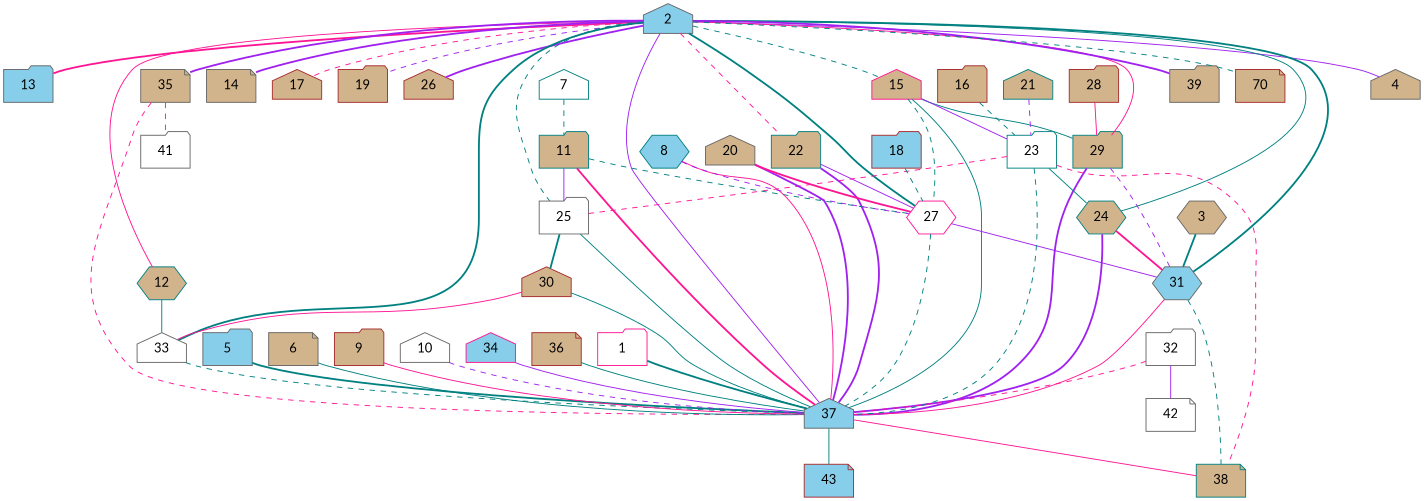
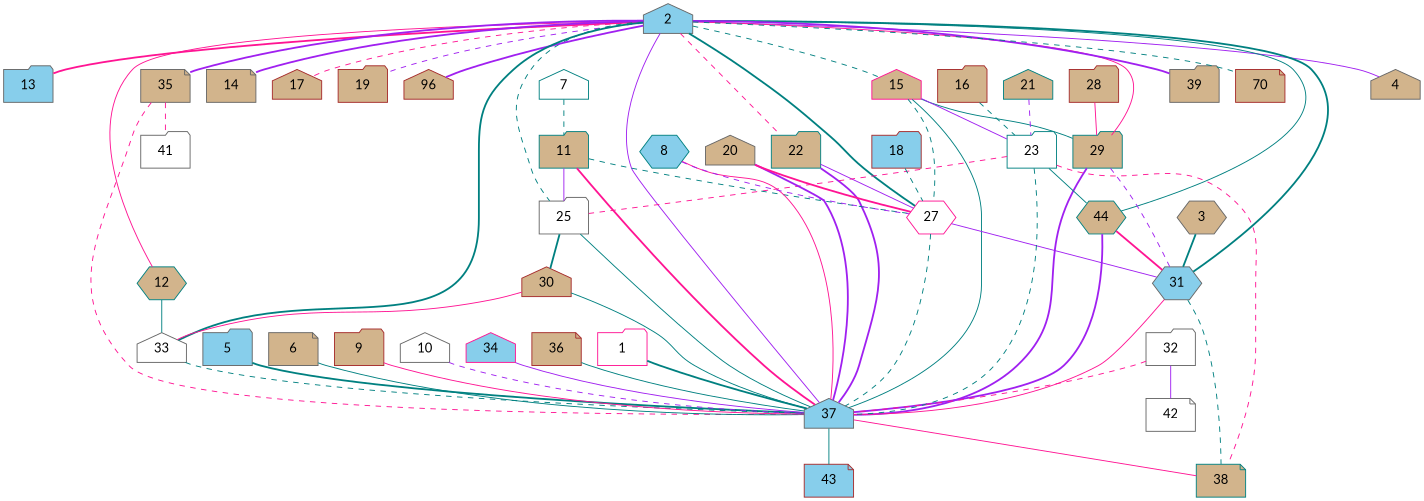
  graph {
    fontname=Lato
    node [color=gray40 fillcolor=tan fontname=Lato shape=folder style=filled]
    edge [color=teal fontname=Lato style=solid weight=1.0]
    1 [color=deeppink fillcolor=white]
    37 [fillcolor=skyblue shape=house]
    38 [color=teal shape=note]
    43 [color=brown fillcolor=skyblue shape=note]
    2 [fillcolor=skyblue shape=house]
    4 [shape=house]
    12 [color=teal shape=hexagon]
    13 [fillcolor=skyblue]
    14 [shape=note]
    15 [color=deeppink shape=house]
    17 [color=brown shape=house]
    19 [color=brown]
    22 [color=teal]
-   24 [color=teal shape=hexagon]
+   24 [color=teal shape=hexagon label=44]
    25 [fillcolor=white]
-   26 [color=brown shape=house]
+   26 [color=brown shape=house label=96]
    27 [color=deeppink fillcolor=white shape=hexagon]
    29 [color=teal]
    31 [fillcolor=skyblue shape=hexagon]
    33 [fillcolor=white shape=house]
    35 [shape=note]
    39
    n23 [color=brown label=70 shape=note]
    23 [color=teal fillcolor=white]
    30 [color=brown shape=house]
    41 [fillcolor=white]
    3 [shape=hexagon]
    5 [fillcolor=skyblue]
    6 [shape=note]
    7 [color=teal fillcolor=white shape=house]
    11 [color=teal]
    8 [color=teal fillcolor=skyblue shape=hexagon]
    9 [color=brown]
    10 [fillcolor=white shape=house]
    16 [color=brown]
    18 [color=brown fillcolor=skyblue]
    20 [shape=house]
    21 [color=teal shape=house]
    28 [color=brown]
    32 [fillcolor=white]
    42 [fillcolor=white shape=note]
    34 [color=deeppink fillcolor=skyblue shape=house]
    36 [color=brown shape=note]
    1 -- 37 [style=bold]
    37 -- 38 [color=deeppink]
    37 -- 43 [weight=2.0]
    2 -- 37 [color=purple]
    2 -- 4 [color=purple]
    2 -- 12 [color=deeppink]
    2 -- 13 [color=deeppink style=bold]
    2 -- 14 [color=purple style=bold]
    2 -- 15 [style=dashed]
    2 -- 17 [color=deeppink style=dashed]
    2 -- 19 [color=purple style=dashed]
    2 -- 22 [color=deeppink style=dashed]
    2 -- 24
    2 -- 25 [style=dashed]
    2 -- 26 [color=purple style=bold]
    2 -- 27 [style=bold weight=2.0]
    2 -- 29 [color=deeppink]
    2 -- 31 [style=bold weight=2.0]
    2 -- 33 [style=bold]
    2 -- 35 [color=purple style=bold weight=2.0]
    2 -- 39 [color=purple style=bold]
    2 -- n23 [style=dashed]
    12 -- 33
    15 -- 37 [weight=3.0]
    15 -- 27 [style=dashed]
    15 -- 29
    15 -- 23 [color=purple]
    22 -- 37 [color=purple style=bold]
    22 -- 27 [color=purple]
    24 -- 37 [color=purple style=bold weight=2.0]
    24 -- 31 [color=deeppink style=bold]
    25 -- 37
    25 -- 30 [style=bold]
    27 -- 37 [style=dashed]
    27 -- 31 [color=purple]
    29 -- 37 [color=purple style=bold]
    29 -- 31 [color=purple style=dashed]
    31 -- 37 [color=deeppink weight=2.0]
    31 -- 38 [style=dashed weight=2.0]
    33 -- 37 [style=dashed]
    35 -- 37 [color=deeppink style=dashed]
    35 -- 41 [color=deeppink style=dashed]
    23 -- 37 [style=dashed]
    23 -- 38 [color=deeppink style=dashed]
    23 -- 24
    23 -- 25 [color=deeppink style=dashed]
    30 -- 37
    30 -- 33 [color=deeppink weight=2.0]
    3 -- 31 [style=bold]
    5 -- 37 [style=bold]
    6 -- 37
    7 -- 11 [style=dashed]
    11 -- 37 [color=deeppink style=bold]
    11 -- 25 [color=purple weight=2.0]
    11 -- 27 [style=dashed]
    8 -- 37 [color=deeppink]
    8 -- 27 [color=purple style=dashed]
    9 -- 37 [color=deeppink]
    10 -- 37 [color=purple style=dashed]
    16 -- 23 [style=dashed]
    18 -- 27 [style=dashed]
    20 -- 37 [color=purple style=bold]
    20 -- 27 [color=deeppink style=bold]
    21 -- 23 [color=purple style=dashed]
    28 -- 29 [color=deeppink]
    32 -- 37 [color=deeppink style=dashed]
    32 -- 42 [color=purple]
    34 -- 37 [color=purple]
    36 -- 37
  }
